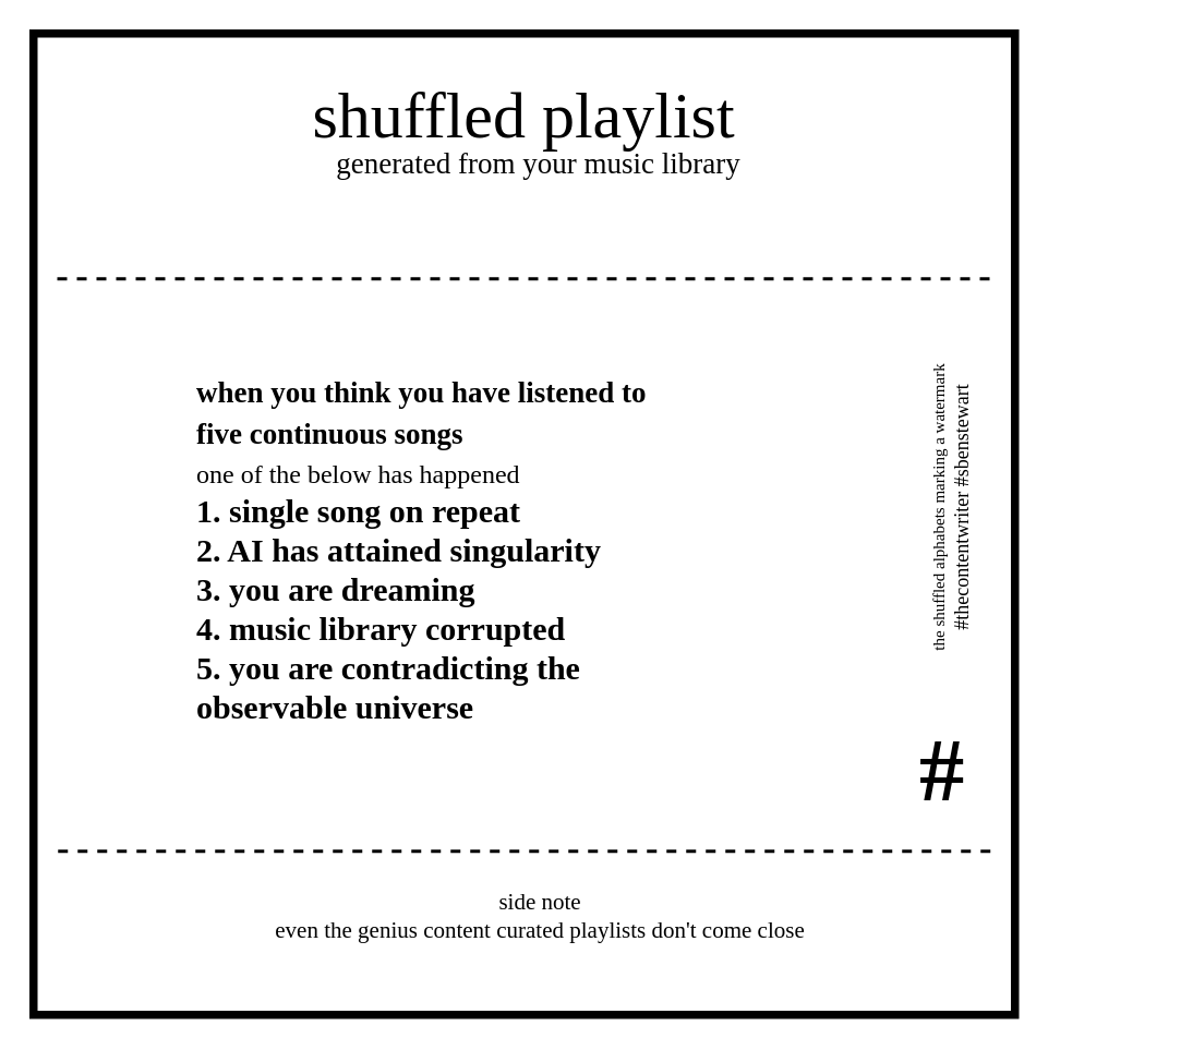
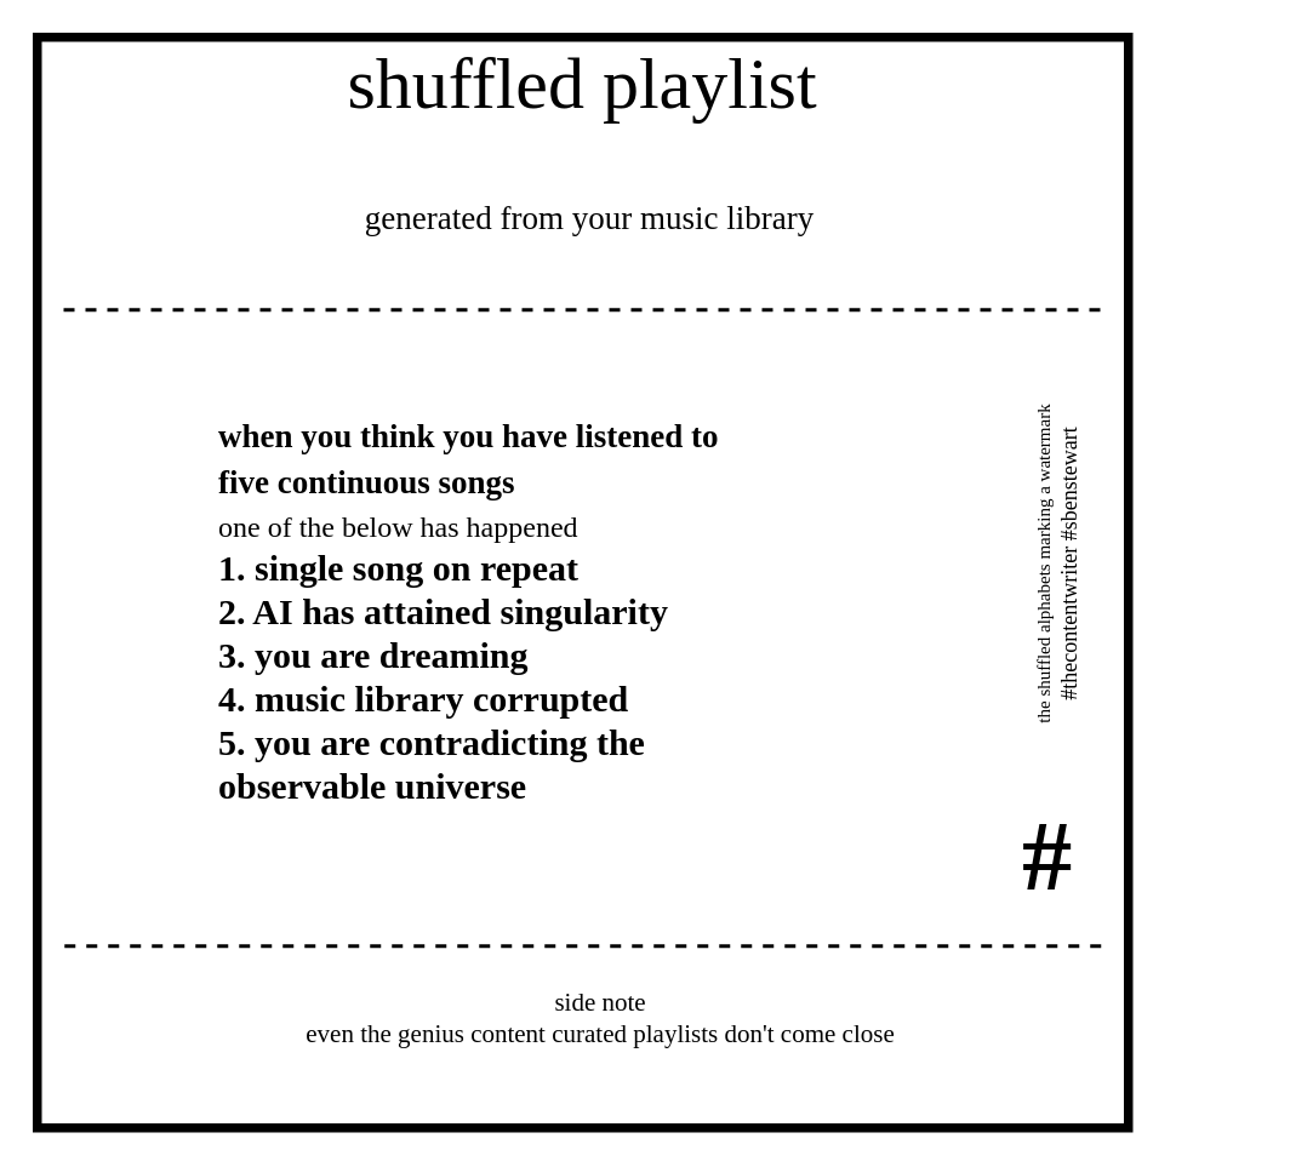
  <mxCell id="0" />
  <mxCell id="1" parent="0" />
  <mxCell id="2" value="" style="whiteSpace=wrap;html=1;aspect=fixed;strokeWidth=5;fillColor=none;" parent="1" vertex="1"><mxGeometry x="20" y="20" width="600" height="600" as="geometry" /></mxCell>
  <mxCell id="3" value="&lt;font face=&quot;xkcd&quot; style=&quot;font-size: 20px&quot;&gt;&lt;font style=&quot;font-weight: bold ; font-size: 18px&quot;&gt;when you think you have listened to &lt;br&gt;five continuous songs&lt;br&gt;&lt;/font&gt;&lt;font style=&quot;font-size: 16px&quot;&gt;one of the below has happened&lt;/font&gt;&lt;br&gt;&lt;span style=&quot;font-weight: bold ; font-size: 20px&quot;&gt;1. single song on repeat&lt;br&gt;&lt;/span&gt;&lt;b&gt;2. AI has attained singularity&lt;br&gt;3. you are dreaming&lt;br&gt;4. music library corrupted&lt;br&gt;&lt;/b&gt;&lt;/font&gt;&lt;b style=&quot;font-family: &amp;#34;xkcd&amp;#34; ; font-size: 20px&quot;&gt;5. you are contradicting the &lt;/b&gt;&lt;font face=&quot;xkcd&quot;&gt;&lt;span style=&quot;font-size: 20px&quot;&gt;&lt;b&gt;observable&lt;/b&gt;&lt;/span&gt;&lt;/font&gt;&lt;b style=&quot;font-family: &amp;#34;xkcd&amp;#34; ; font-size: 20px&quot;&gt;&amp;nbsp;universe&lt;/b&gt;&lt;font face=&quot;xkcd&quot; style=&quot;font-size: 20px&quot;&gt;&lt;br&gt;&lt;/font&gt;" style="text;html=1;strokeColor=none;fillColor=none;align=left;verticalAlign=middle;whiteSpace=wrap;rounded=0;" parent="1" vertex="1"><mxGeometry x="118" y="200" width="404" height="270" as="geometry" /></mxCell>
- <mxCell id="4" value="&lt;span style=&quot;font-family: &amp;#34;xkcd&amp;#34; ; font-size: 40px&quot;&gt;shuffled playlist&lt;/span&gt;&lt;font face=&quot;xkcd&quot;&gt;&lt;br&gt;&lt;/font&gt;" style="text;html=1;strokeColor=none;fillColor=none;align=center;verticalAlign=middle;whiteSpace=wrap;rounded=0;" parent="1" vertex="1"><mxGeometry x="110" y="60" width="420" height="20" as="geometry" /></mxCell>
- <mxCell id="5" value="&lt;p&gt;&lt;font face=&quot;xkcd&quot;&gt;&lt;span style=&quot;font-size: 18px&quot;&gt;generated from your music library&lt;/span&gt;&lt;/font&gt;&lt;/p&gt;" style="text;html=1;strokeColor=none;fillColor=none;align=center;verticalAlign=middle;whiteSpace=wrap;rounded=0;" parent="1" vertex="1"><mxGeometry x="89" y="90" width="480" height="20" as="geometry" /></mxCell>
+ <mxCell id="4" value="&lt;span style=&quot;font-family: &amp;#34;xkcd&amp;#34; ; font-size: 40px&quot;&gt;shuffled playlist&lt;/span&gt;&lt;font face=&quot;xkcd&quot;&gt;&lt;br&gt;&lt;/font&gt;" style="text;html=1;strokeColor=none;fillColor=none;align=center;verticalAlign=middle;whiteSpace=wrap;rounded=0;" parent="1" vertex="1"><mxGeometry x="110" y="35" width="420" height="20" as="geometry" /></mxCell>
+ <mxCell id="5" value="&lt;p&gt;&lt;font face=&quot;xkcd&quot;&gt;&lt;span style=&quot;font-size: 18px&quot;&gt;generated from your music library&lt;/span&gt;&lt;/font&gt;&lt;/p&gt;" style="text;html=1;strokeColor=none;fillColor=none;align=center;verticalAlign=middle;whiteSpace=wrap;rounded=0;" parent="1" vertex="1"><mxGeometry x="84" y="110" width="480" height="20" as="geometry" /></mxCell>
  <mxCell id="6" value="" style="endArrow=none;dashed=1;html=1;strokeWidth=2;" parent="1" edge="1"><mxGeometry width="50" height="50" relative="1" as="geometry"><mxPoint x="604.5" y="170" as="sourcePoint" /><mxPoint x="29.5" y="170" as="targetPoint" /></mxGeometry></mxCell>
  <mxCell id="7" value="" style="endArrow=none;dashed=1;html=1;strokeWidth=2;" parent="1" edge="1"><mxGeometry width="50" height="50" relative="1" as="geometry"><mxPoint x="605" y="520" as="sourcePoint" /><mxPoint x="30" y="520" as="targetPoint" /></mxGeometry></mxCell>
  <mxCell id="8" value="&lt;font face=&quot;xkcd&quot;&gt;&lt;span style=&quot;font-size: 14px&quot;&gt;side note &lt;br&gt;&lt;/span&gt;&lt;/font&gt;&lt;div style=&quot;font-family: &amp;#34;xkcd&amp;#34; ; font-size: 14px&quot;&gt;even the genius content curated playlists don't come close&lt;/div&gt;" style="text;html=1;strokeColor=none;fillColor=none;align=center;verticalAlign=middle;whiteSpace=wrap;rounded=0;" parent="1" vertex="1"><mxGeometry x="100" y="550" width="460" height="20" as="geometry" /></mxCell>
  <mxCell id="9" value="&lt;font face=&quot;xkcd&quot;&gt;&lt;font style=&quot;font-size: 10px&quot;&gt;the shuffled alphabets marking a watermark&lt;/font&gt;&lt;br&gt;#thecontentwriter #sbenstewart&lt;br&gt;&lt;/font&gt;" style="text;html=1;strokeColor=none;fillColor=none;align=center;verticalAlign=middle;whiteSpace=wrap;rounded=0;rotation=-90;" parent="1" vertex="1"><mxGeometry x="460" y="300" width="240" height="20" as="geometry" /></mxCell>
  <mxCell id="10" value="&lt;font face=&quot;xkcd&quot;&gt;&lt;b&gt;&lt;font style=&quot;font-size: 55px&quot;&gt;#&lt;/font&gt;&lt;/b&gt;&lt;br&gt;&lt;/font&gt;" style="text;html=1;strokeColor=none;fillColor=none;align=left;verticalAlign=middle;whiteSpace=wrap;rounded=0;" parent="1" vertex="1"><mxGeometry x="560" y="460" width="27" height="20" as="geometry" /></mxCell>
